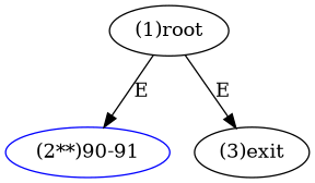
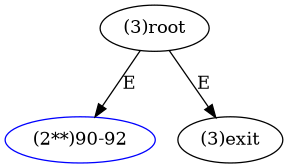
  digraph {
-   n1 [label="(1)root"]
-   n2 [color=blue label="(2**)90-91"]
+   n1 [label="(3)root"]
+   n2 [color=blue label="(2**)90-92"]
    n3 [label="(3)exit"]
    n1 -> n2 [label=E]
    n1 -> n3 [label=E]
  }
